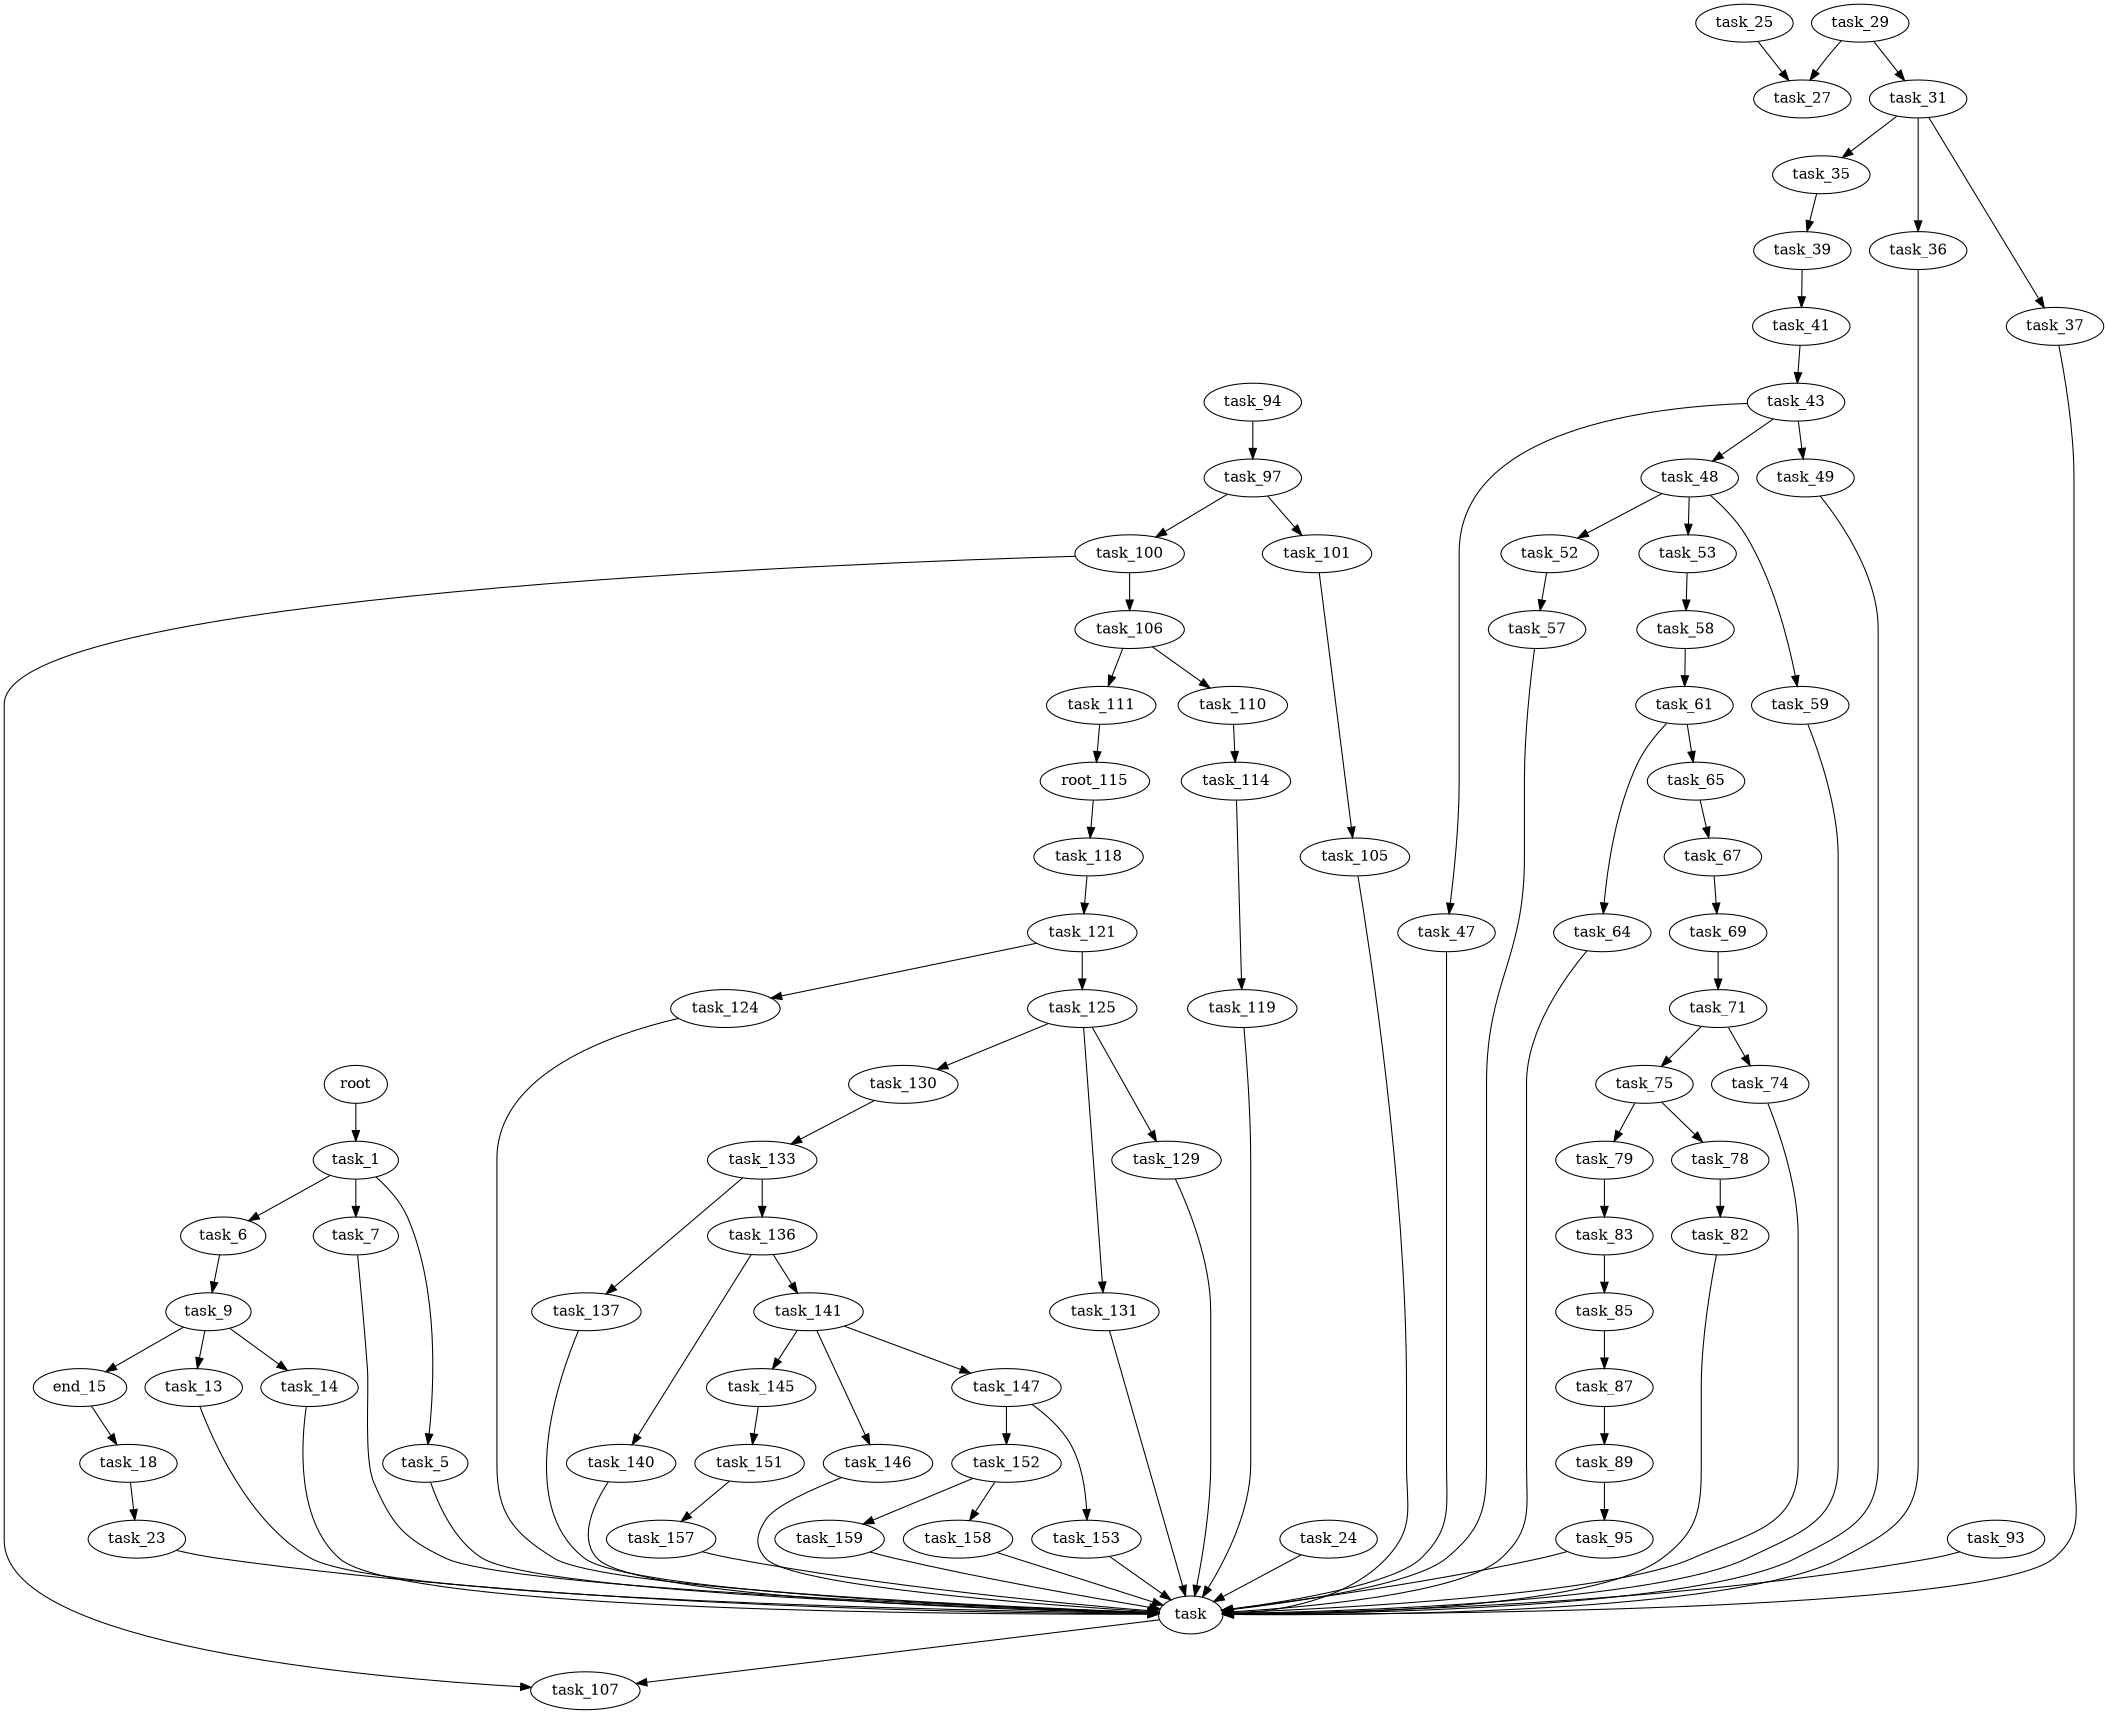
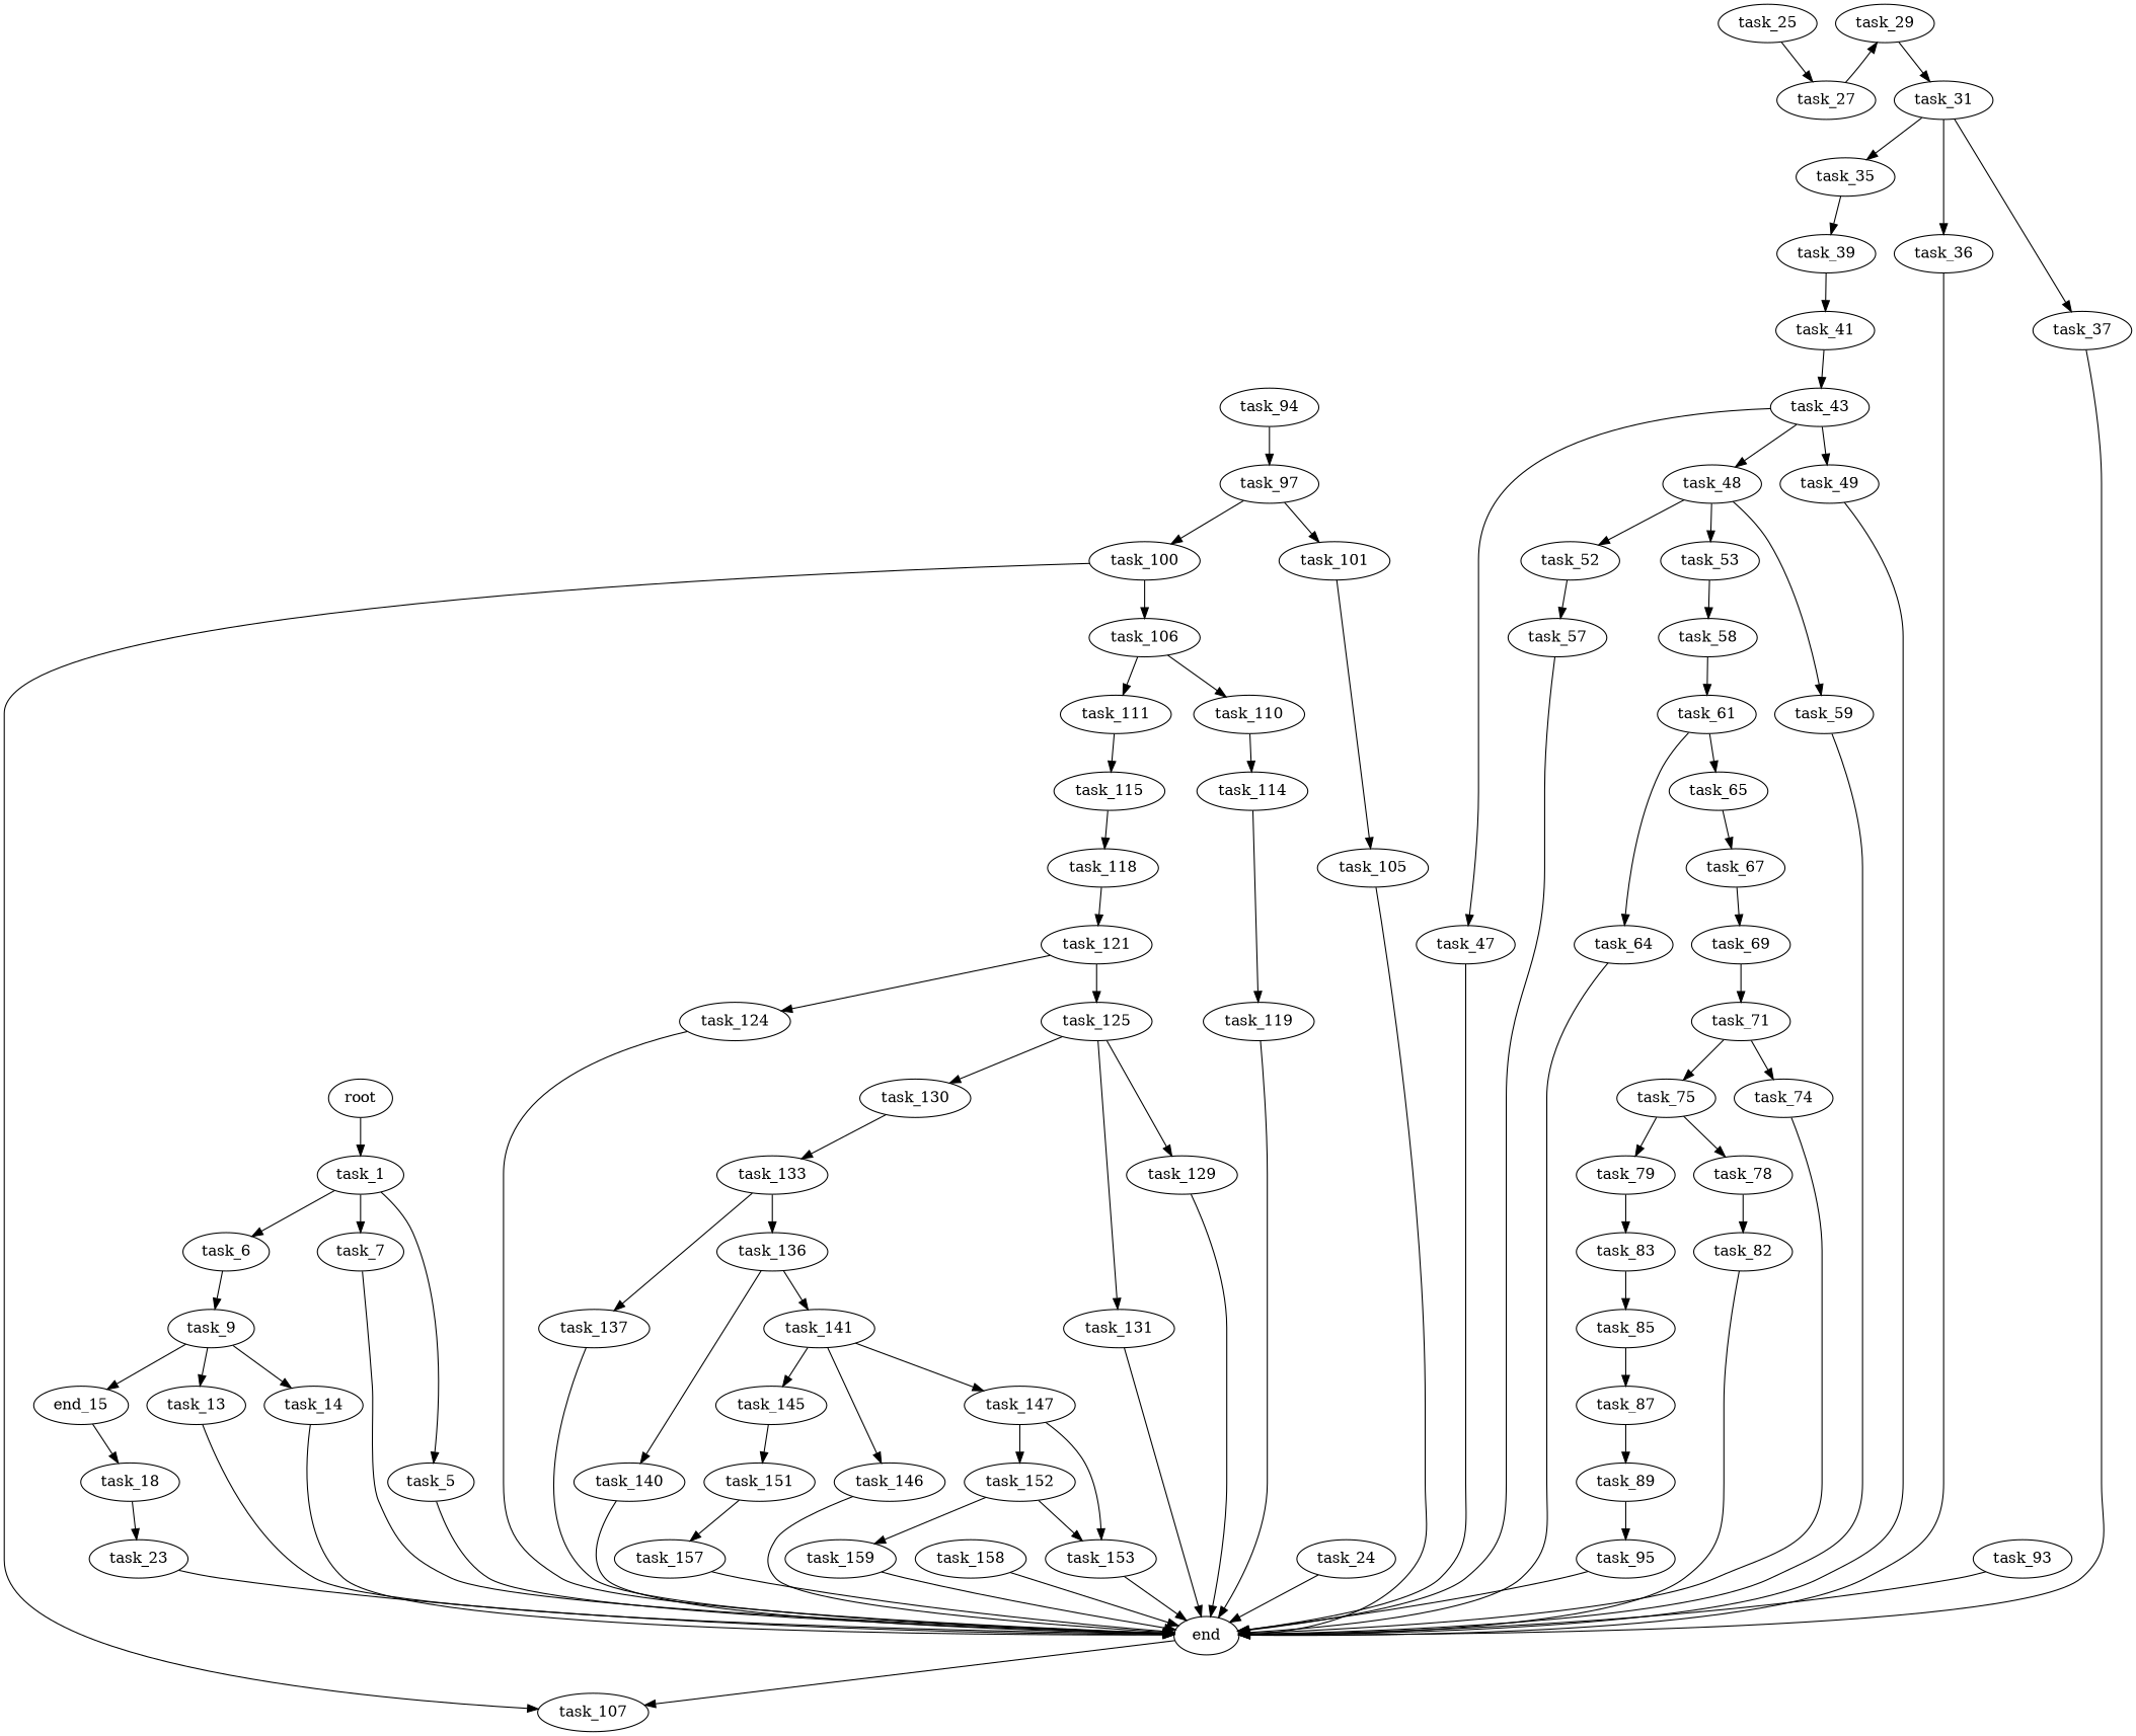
  digraph {
    root
    task_1
    task_5
    task_6
    task_7
-   end [label=task]
+   end
    task_9
    task_107
    task_13
    task_14
    n11 [label=end_15]
    task_18
    task_23
    task_24
    task_25
    task_27
    task_29
    task_31
    task_35
    task_36
    task_37
    task_39
    task_41
    task_43
    task_47
    task_48
    task_49
    task_52
    task_53
    task_59
    task_57
    task_58
    task_61
    task_64
    task_65
    task_67
    task_69
    task_71
    task_74
    task_75
    task_78
    task_79
    task_82
    task_83
    task_85
    task_87
    task_89
    task_95
    task_93
    task_94
    task_97
    task_100
    task_101
    task_106
    task_105
    task_110
    task_111
    task_114
-   task_115 [label=root_115]
+   task_115
    task_119
    task_118
    task_121
    task_124
    task_125
    task_129
    task_130
    task_131
    task_133
    task_136
    task_137
    task_140
    task_141
    task_145
    task_146
    task_147
    task_151
    task_152
    task_153
    task_157
    task_158
    task_159
    root -> task_1
    task_1 -> task_5
    task_1 -> task_6
    task_1 -> task_7
    task_5 -> end
    task_6 -> task_9
    task_7 -> end
    end -> task_107
    task_9 -> task_13
    task_9 -> task_14
    task_9 -> n11
    task_13 -> end
    task_14 -> end
    n11 -> task_18
    task_18 -> task_23
    task_23 -> end
    task_24 -> end
    task_25 -> task_27
-   task_29 -> task_27
+   task_27 -> task_29
    task_29 -> task_31
    task_31 -> task_35
    task_31 -> task_36
    task_31 -> task_37
    task_35 -> task_39
    task_36 -> end
    task_37 -> end
    task_39 -> task_41
    task_41 -> task_43
    task_43 -> task_47
    task_43 -> task_48
    task_43 -> task_49
    task_47 -> end
    task_48 -> task_52
    task_48 -> task_53
    task_48 -> task_59
    task_49 -> end
    task_52 -> task_57
    task_53 -> task_58
    task_59 -> end
    task_57 -> end
    task_58 -> task_61
    task_61 -> task_64
    task_61 -> task_65
    task_64 -> end
    task_65 -> task_67
    task_67 -> task_69
    task_69 -> task_71
    task_71 -> task_74
    task_71 -> task_75
    task_74 -> end
    task_75 -> task_78
    task_75 -> task_79
    task_78 -> task_82
    task_79 -> task_83
    task_82 -> end
    task_83 -> task_85
    task_85 -> task_87
    task_87 -> task_89
    task_89 -> task_95
    task_95 -> end
    task_93 -> end
    task_94 -> task_97
    task_97 -> task_100
    task_97 -> task_101
    task_100 -> task_107
    task_100 -> task_106
    task_101 -> task_105
    task_106 -> task_110
    task_106 -> task_111
    task_105 -> end
    task_110 -> task_114
    task_111 -> task_115
    task_114 -> task_119
    task_115 -> task_118
    task_119 -> end
    task_118 -> task_121
    task_121 -> task_124
    task_121 -> task_125
    task_124 -> end
    task_125 -> task_129
    task_125 -> task_130
    task_125 -> task_131
    task_129 -> end
    task_130 -> task_133
    task_131 -> end
    task_133 -> task_136
    task_133 -> task_137
    task_136 -> task_140
    task_136 -> task_141
    task_137 -> end
    task_140 -> end
    task_141 -> task_145
    task_141 -> task_146
    task_141 -> task_147
    task_145 -> task_151
    task_146 -> end
    task_147 -> task_152
    task_147 -> task_153
    task_151 -> task_157
-   task_152 -> task_158
+   task_152 -> task_153
    task_152 -> task_159
    task_153 -> end
    task_157 -> end
    task_158 -> end
    task_159 -> end
  }
